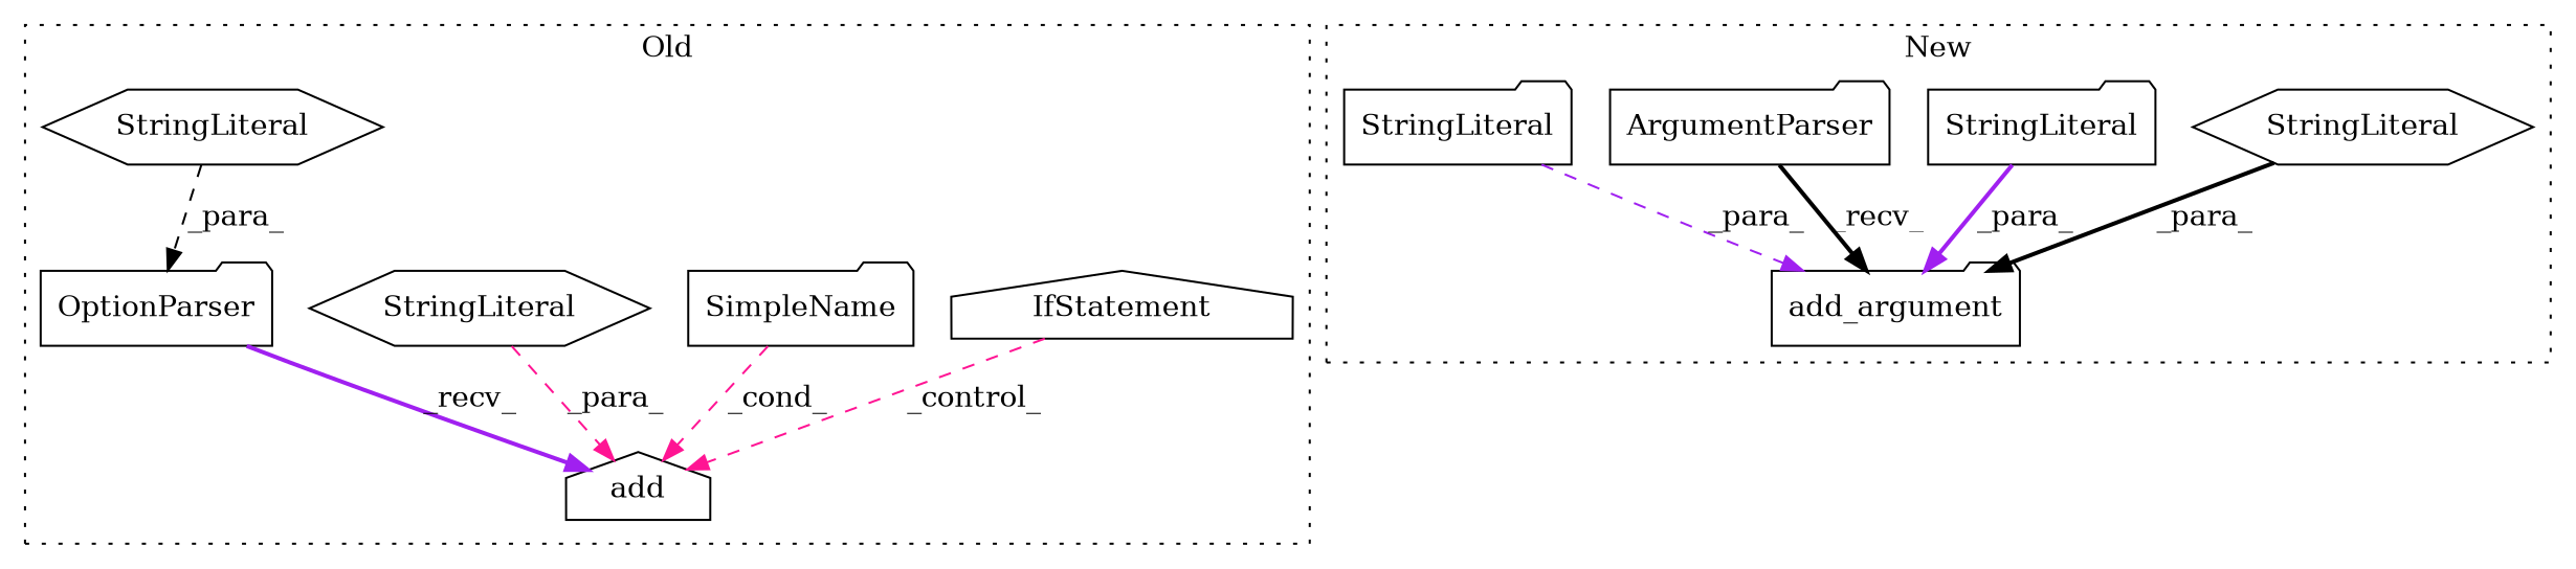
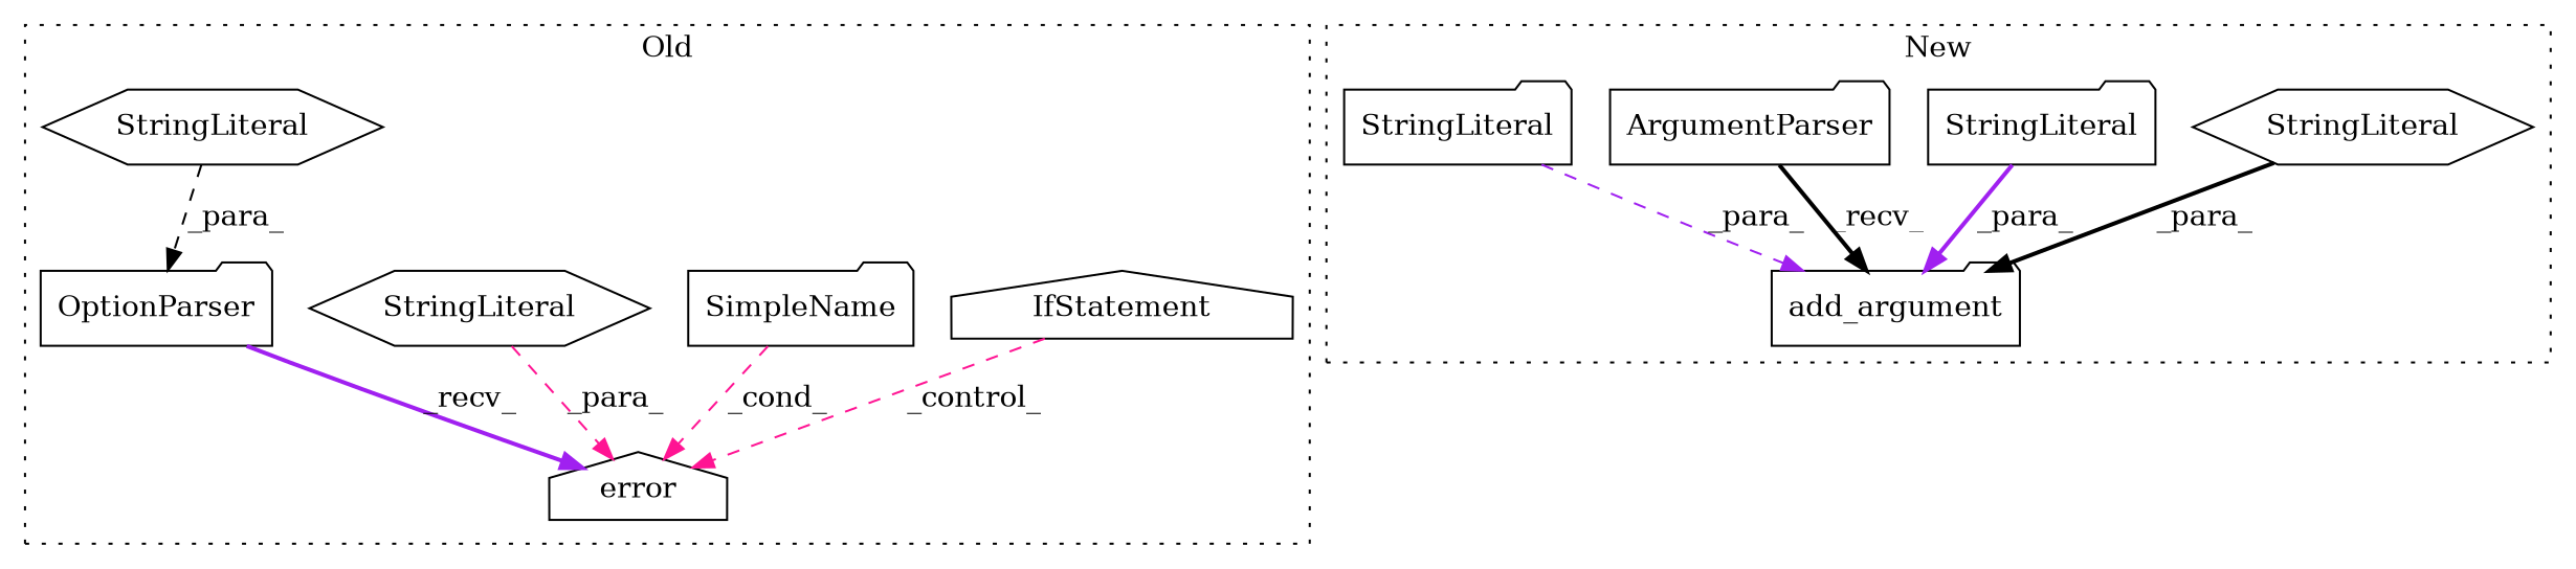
  digraph {
    node [a=45 l="13,1" shape=folder]
    edge [color=deeppink style=dashed]
-   n1 [a=32 l="6,1" label=add s="2169,2240" shape=house]
+   n1 [a=32 l="6,1" label=error s="2169,2240" shape=house]
    n2 [a=25 l="4,2" label=IfStatement s="2141,2150" shape=house]
    n3 [a=42 label=SimpleName l=""]
    n4 [l=65 label=StringLiteral s=2175 shape=hexagon]
    n5 [a=32 label=OptionParser s="1598,1671"]
    n6 [l=60 label=StringLiteral s=1611 shape=hexagon]
    n7 [a=32 label=add_argument s="1810,1915"]
    n8 [l=12 label=StringLiteral s=1835 shape=hexagon]
    n9 [l=11 label=StringLiteral s=1823]
    n10 [a=32 l=16 label=ArgumentParser s=1528]
    n11 [l=3 label=StringLiteral s=1848]
    subgraph cluster_1 {
      label=Old
      style=dotted
      n1
      n2
      n3
      n4
      n5
      n6
    }
    subgraph cluster_2 {
      label=New
      style=dotted
      n7
      n8
      n9
      n10
      n11
    }
    n2 -> n1 [label=_control_]
    n3 -> n1 [label=_cond_]
    n4 -> n1 [label=_para_]
    n5 -> n1 [color=purple label=_recv_ style=bold]
    n6 -> n5 [color=black label=_para_]
    n8 -> n7 [color=black label=_para_ style=bold]
    n9 -> n7 [color=purple label=_para_ style=bold]
    n10 -> n7 [color=black label=_recv_ style=bold]
    n11 -> n7 [color=purple label=_para_]
  }
